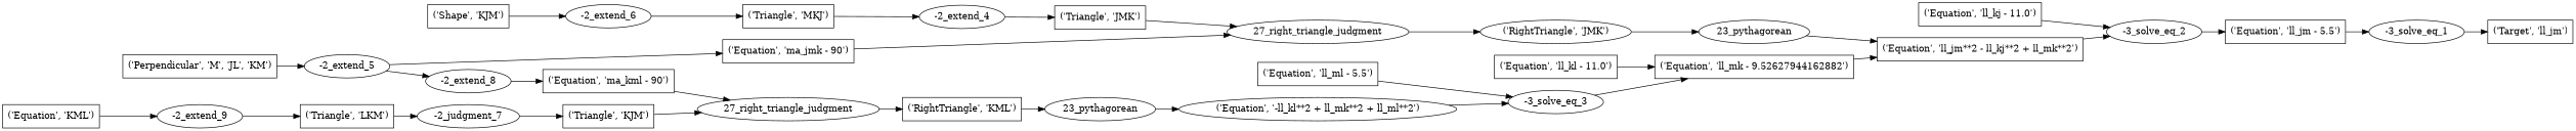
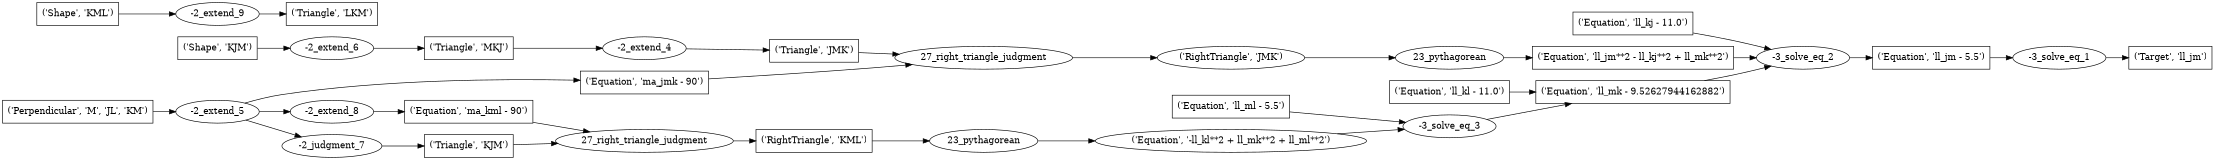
  digraph {
    rankdir=LR
    node [shape=box]
    n1 [label="('Target', 'll_jm')"]
    n2 [label="-3_solve_eq_1" shape=""]
    n3 [label="('Equation', 'll_jm - 5.5')"]
    n4 [label="-3_solve_eq_2" shape=""]
    n5 [label="('Equation', 'll_kj - 11.0')"]
    n6 [label="('Equation', 'll_jm**2 - ll_kj**2 + ll_mk**2')"]
    n7 [label="('Equation', 'll_mk - 9.52627944162882')"]
    n8 [label="23_pythagorean" shape=""]
    n9 [label="('RightTriangle', 'JMK')" shape=ellipse]
    n10 [label="-3_solve_eq_3" shape=""]
    n11 [label="('Equation', 'll_kl - 11.0')"]
    n12 [label="('Equation', 'll_ml - 5.5')"]
    n13 [label="('Equation', '-ll_kl**2 + ll_mk**2 + ll_ml**2')" shape=ellipse]
    n14 [label="27_right_triangle_judgment" shape=""]
    n15 [label="('Triangle', 'JMK')"]
    n16 [label="('Equation', 'ma_jmk - 90')"]
    n17 [label="23_pythagorean" shape=""]
    n18 [label="('RightTriangle', 'KML')"]
    n19 [label="-2_extend_4" shape=""]
    n20 [label="('Triangle', 'MKJ')"]
    n21 [label="-2_extend_5" shape=""]
    n22 [label="-2_extend_8" shape=""]
    n23 [label="('Perpendicular', 'M', 'JL', 'KM')"]
    n24 [label="('Equation', 'ma_kml - 90')"]
    n25 [label="27_right_triangle_judgment" shape=""]
    n26 [label="('Triangle', 'KJM')"]
    n27 [label="-2_extend_6" shape=""]
    n28 [label="('Shape', 'KJM')"]
    n29 [label="-2_judgment_7" shape=""]
    n30 [label="('Triangle', 'LKM')"]
    n31 [label="-2_extend_9" shape=""]
-   n32 [label="('Equation', 'KML')"]
+   n32 [label="('Shape', 'KML')"]
    n2 -> n1
    n3 -> n2
    n4 -> n3
    n5 -> n4
    n6 -> n4
-   n7 -> n6
+   n7 -> n4
    n8 -> n6
    n9 -> n8
    n10 -> n7
    n11 -> n7
    n12 -> n10
    n13 -> n10
    n14 -> n9
    n15 -> n14
    n16 -> n14
    n17 -> n13
    n18 -> n17
    n19 -> n15
    n20 -> n19
    n21 -> n16
    n21 -> n22
    n22 -> n24
    n23 -> n21
    n24 -> n25
    n25 -> n18
    n26 -> n25
    n27 -> n20
    n28 -> n27
    n29 -> n26
-   n30 -> n29
+   n21 -> n29
    n31 -> n30
    n32 -> n31
  }
